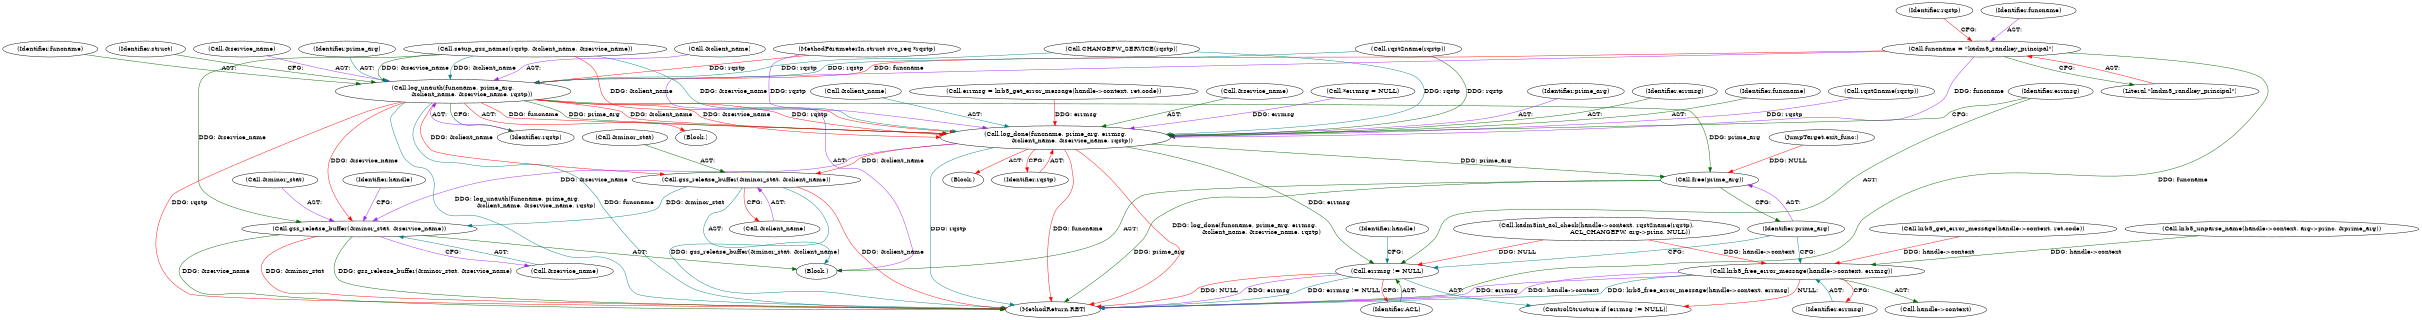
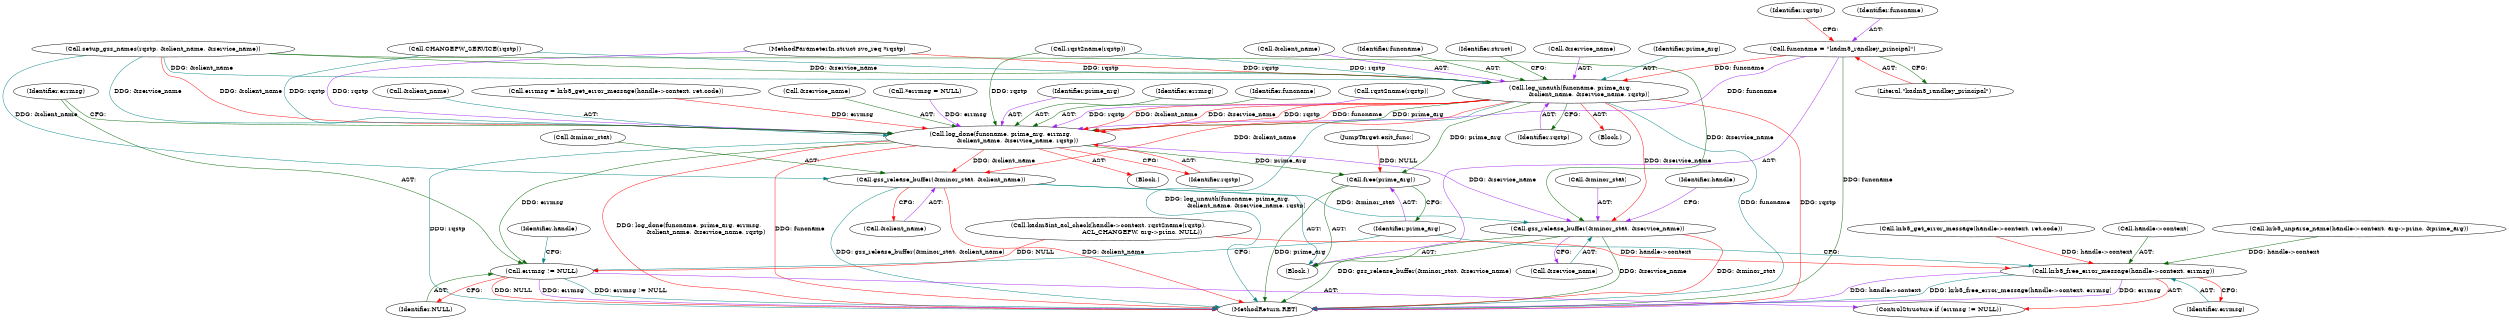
  digraph {
    edge [color=red]
    n1 [label="(Call,funcname = \"kadm5_randkey_principal\")"]
    n2 [label="(Call,log_unauth(funcname, prime_arg,\n                   &client_name, &service_name, rqstp))"]
    n3 [label="(Call,log_done(funcname, prime_arg, errmsg,\n                 &client_name, &service_name, rqstp))"]
    n4 [label="(MethodReturn,RET)"]
    n5 [label="(Literal,\"kadm5_randkey_principal\")"]
    n6 [label="(Block,)"]
    n7 [label="(Call,free(prime_arg))"]
    n8 [label="(Call,gss_release_buffer(&minor_stat, &client_name))"]
    n9 [label="(Call,gss_release_buffer(&minor_stat, &service_name))"]
    n10 [label="(Identifier,rqstp)"]
    n11 [label="(Block,)"]
    n12 [label="(Call,errmsg != NULL)"]
    n13 [label="(Block,)"]
    n14 [label="(Identifier,rqstp)"]
    n15 [label="(Identifier,prime_arg)"]
    n16 [label="(Call,&client_name)"]
    n17 [label="(Call,&service_name)"]
    n18 [label="(ControlStructure,if (errmsg != NULL))"]
-   n19 [label="(Identifier,ACL)"]
+   n19 [label="(Identifier,NULL)"]
    n20 [label="(Call,krb5_free_error_message(handle->context, errmsg))"]
    n21 [label="(Identifier,errmsg)"]
    n22 [label="(Call,&client_name)"]
    n23 [label="(Call,CHANGEPW_SERVICE(rqstp))"]
    n24 [label="(Identifier,handle)"]
    n25 [label="(Identifier,rqstp)"]
    n26 [label="(MethodParameterIn,struct svc_req *rqstp)"]
    n27 [label="(Identifier,prime_arg)"]
    n28 [label="(Call,kadm5int_acl_check(handle->context, rqst2name(rqstp),\n                                  ACL_CHANGEPW, arg->princ, NULL))"]
    n29 [label="(JumpTarget,exit_func:)"]
    n30 [label="(Identifier,handle)"]
    n31 [label="(Call,&minor_stat)"]
    n32 [label="(Call,krb5_get_error_message(handle->context, ret.code))"]
    n33 [label="(Identifier,funcname)"]
    n34 [label="(Call,handle->context)"]
    n35 [label="(Identifier,funcname)"]
    n36 [label="(Identifier,errmsg)"]
    n37 [label="(Identifier,struct)"]
    n38 [label="(Call,&service_name)"]
    n39 [label="(Call,setup_gss_names(rqstp, &client_name, &service_name))"]
    n40 [label="(Identifier,prime_arg)"]
    n41 [label="(Call,&minor_stat)"]
    n42 [label="(Identifier,funcname)"]
    n43 [label="(Call,rqst2name(rqstp))"]
    n44 [label="(Call,rqst2name(rqstp))"]
    n45 [label="(Call,krb5_unparse_name(handle->context, arg->princ, &prime_arg))"]
    n46 [label="(Call,&client_name)"]
    n47 [label="(Call,errmsg = krb5_get_error_message(handle->context, ret.code))"]
    n48 [label="(Identifier,errmsg)"]
    n49 [label="(Call,&service_name)"]
    n50 [label="(Call,*errmsg = NULL)"]
    n1 -> n2 [label="DDG: funcname"]
    n1 -> n3 [color=purple label="DDG: funcname"]
    n1 -> n4 [color=darkgreen label="DDG: funcname"]
    n1 -> n5 [color=darkgreen label="CFG: "]
    n1 -> n6 [color=purple label="AST: "]
    n2 -> n3 [label="DDG: funcname"]
    n2 -> n3 [color=darkgreen label="DDG: prime_arg"]
    n2 -> n3 [label="DDG: &client_name"]
    n2 -> n3 [label="DDG: &service_name"]
    n2 -> n3 [label="DDG: rqstp"]
    n2 -> n4 [label="DDG: rqstp"]
    n2 -> n4 [color=teal label="DDG: log_unauth(funcname, prime_arg,\n                   &client_name, &service_name, rqstp)"]
    n2 -> n4 [color=teal label="DDG: funcname"]
    n2 -> n7 [color=darkgreen label="DDG: prime_arg"]
    n2 -> n8 [label="DDG: &client_name"]
    n2 -> n9 [label="DDG: &service_name"]
    n2 -> n10 [color=darkgreen label="CFG: "]
    n2 -> n11 [label="AST: "]
    n3 -> n4 [color=teal label="DDG: rqstp"]
    n3 -> n4 [label="DDG: log_done(funcname, prime_arg, errmsg,\n                 &client_name, &service_name, rqstp)"]
    n3 -> n4 [label="DDG: funcname"]
    n3 -> n7 [color=darkgreen label="DDG: prime_arg"]
    n3 -> n8 [label="DDG: &client_name"]
    n3 -> n9 [color=purple label="DDG: &service_name"]
    n3 -> n12 [color=darkgreen label="DDG: errmsg"]
    n3 -> n13 [label="AST: "]
    n3 -> n14 [label="CFG: "]
    n5 -> n1 [label="AST: "]
    n7 -> n4 [color=darkgreen label="DDG: prime_arg"]
    n7 -> n6 [color=darkgreen label="AST: "]
    n7 -> n15 [color=darkgreen label="CFG: "]
    n8 -> n4 [color=teal label="DDG: gss_release_buffer(&minor_stat, &client_name)"]
    n8 -> n4 [label="DDG: &client_name"]
    n8 -> n6 [color=teal label="AST: "]
    n8 -> n9 [color=teal label="DDG: &minor_stat"]
    n8 -> n16 [label="CFG: "]
    n9 -> n4 [color=darkgreen label="DDG: &service_name"]
    n9 -> n4 [label="DDG: &minor_stat"]
    n9 -> n4 [color=darkgreen label="DDG: gss_release_buffer(&minor_stat, &service_name)"]
    n9 -> n6 [color=darkgreen label="AST: "]
    n9 -> n17 [color=purple label="CFG: "]
    n10 -> n2 [color=purple label="AST: "]
    n12 -> n4 [label="DDG: NULL"]
    n12 -> n4 [color=purple label="DDG: errmsg"]
    n12 -> n4 [color=teal label="DDG: errmsg != NULL"]
-   n12 -> n18 [color=teal label="AST: "]
+   n12 -> n18 [color=purple label="AST: "]
    n12 -> n19 [label="CFG: "]
    n14 -> n3 [label="AST: "]
    n15 -> n7 [color=purple label="AST: "]
    n15 -> n12 [color=teal label="CFG: "]
    n15 -> n20 [color=teal label="CFG: "]
    n16 -> n8 [color=purple label="AST: "]
    n17 -> n9 [color=teal label="AST: "]
    n19 -> n12 [color=darkgreen label="AST: "]
    n20 -> n4 [color=purple label="DDG: errmsg"]
    n20 -> n4 [color=purple label="DDG: handle->context"]
    n20 -> n4 [color=teal label="DDG: krb5_free_error_message(handle->context, errmsg)"]
-   n20 -> n18 [label="NULL: "]
+   n20 -> n18 [label="AST: "]
    n20 -> n21 [label="CFG: "]
    n21 -> n20 [color=teal label="AST: "]
    n22 -> n2 [color=purple label="AST: "]
    n23 -> n2 [color=teal label="DDG: rqstp"]
    n23 -> n3 [color=teal label="DDG: rqstp"]
    n24 -> n9 [color=purple label="CFG: "]
    n25 -> n1 [label="CFG: "]
    n26 -> n2 [label="DDG: rqstp"]
    n26 -> n3 [color=purple label="DDG: rqstp"]
    n27 -> n3 [color=purple label="AST: "]
    n28 -> n12 [label="DDG: NULL"]
    n28 -> n20 [label="DDG: handle->context"]
    n29 -> n7 [label="DDG: NULL"]
    n30 -> n12 [color=teal label="CFG: "]
    n31 -> n8 [color=darkgreen label="AST: "]
    n32 -> n20 [label="DDG: handle->context"]
    n33 -> n2 [color=darkgreen label="AST: "]
-   n20 -> n34 [color=darkgreen label="AST: "]
+   n34 -> n20 [color=darkgreen label="AST: "]
    n35 -> n1 [color=purple label="AST: "]
    n36 -> n3 [color=darkgreen label="AST: "]
    n37 -> n2 [color=darkgreen label="CFG: "]
    n38 -> n2 [color=purple label="AST: "]
    n39 -> n2 [color=teal label="DDG: &client_name"]
    n39 -> n2 [color=darkgreen label="DDG: &service_name"]
    n39 -> n3 [label="DDG: &client_name"]
    n39 -> n3 [color=teal label="DDG: &service_name"]
+   n39 -> n8 [color=teal label="DDG: &client_name"]
    n39 -> n9 [color=darkgreen label="DDG: &service_name"]
    n40 -> n2 [color=teal label="AST: "]
    n41 -> n9 [color=purple label="AST: "]
    n42 -> n3 [color=darkgreen label="AST: "]
    n43 -> n3 [color=purple label="DDG: rqstp"]
    n44 -> n2 [color=teal label="DDG: rqstp"]
    n44 -> n3 [color=darkgreen label="DDG: rqstp"]
    n45 -> n20 [color=darkgreen label="DDG: handle->context"]
    n46 -> n3 [color=teal label="AST: "]
    n47 -> n3 [label="DDG: errmsg"]
    n48 -> n3 [color=darkgreen label="CFG: "]
    n48 -> n12 [color=darkgreen label="AST: "]
    n49 -> n3 [color=darkgreen label="AST: "]
    n50 -> n3 [color=purple label="DDG: errmsg"]
  }
